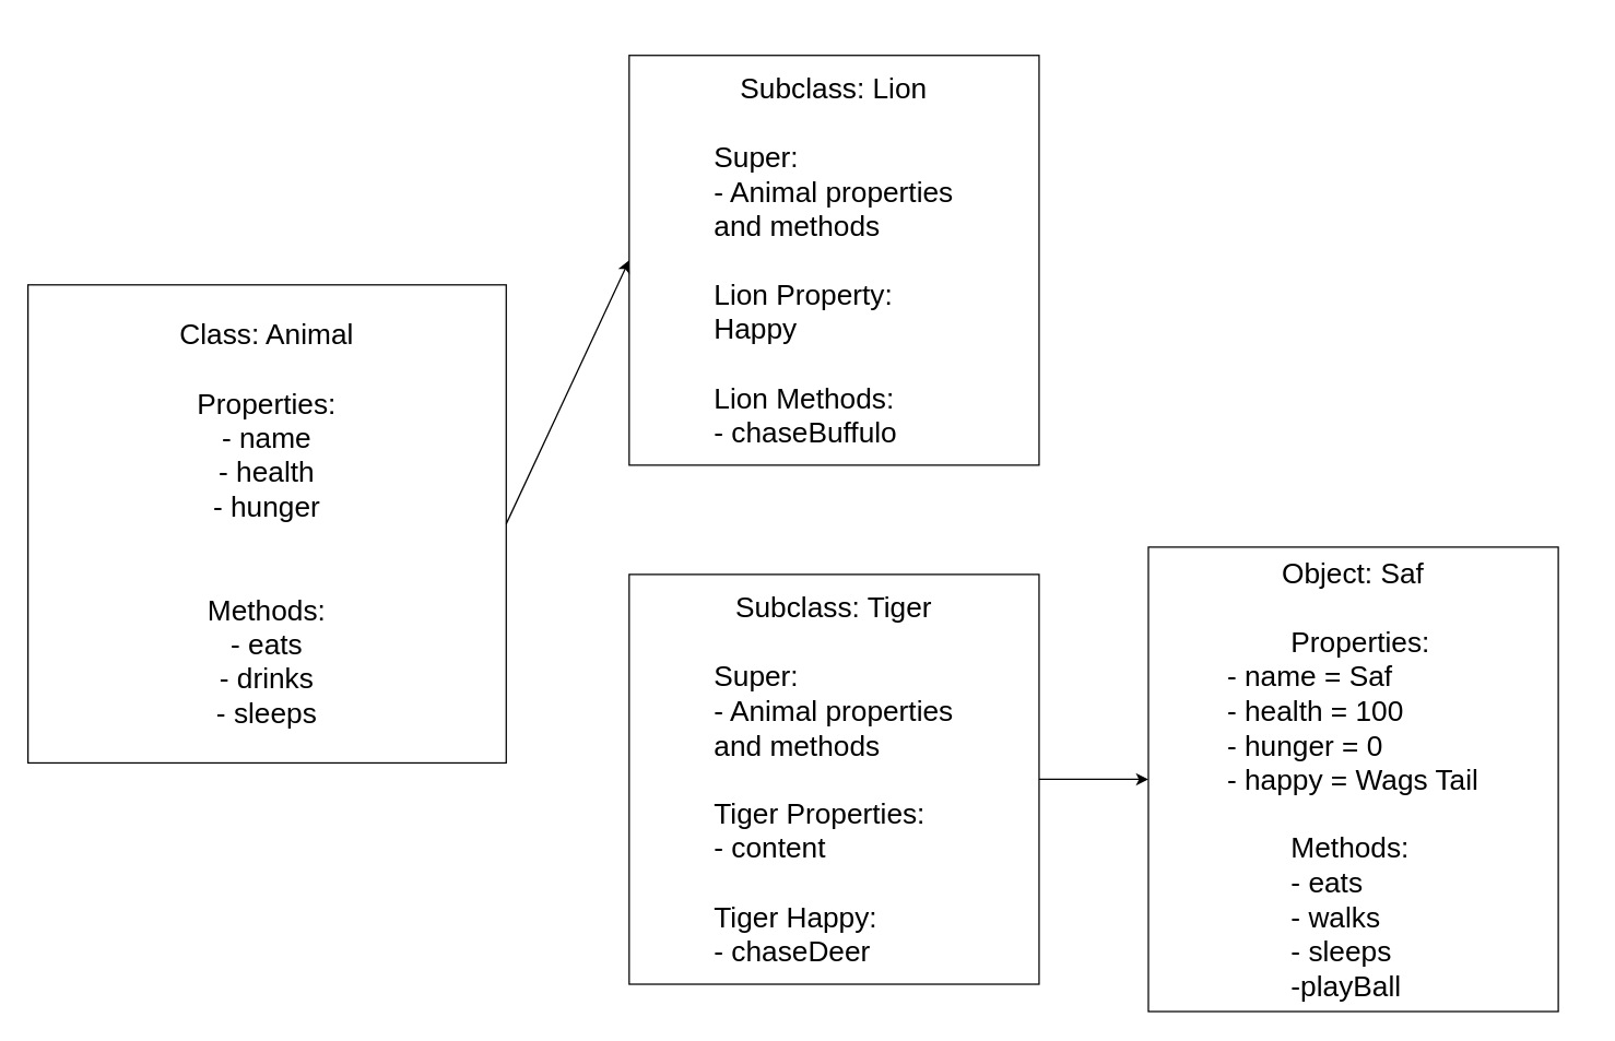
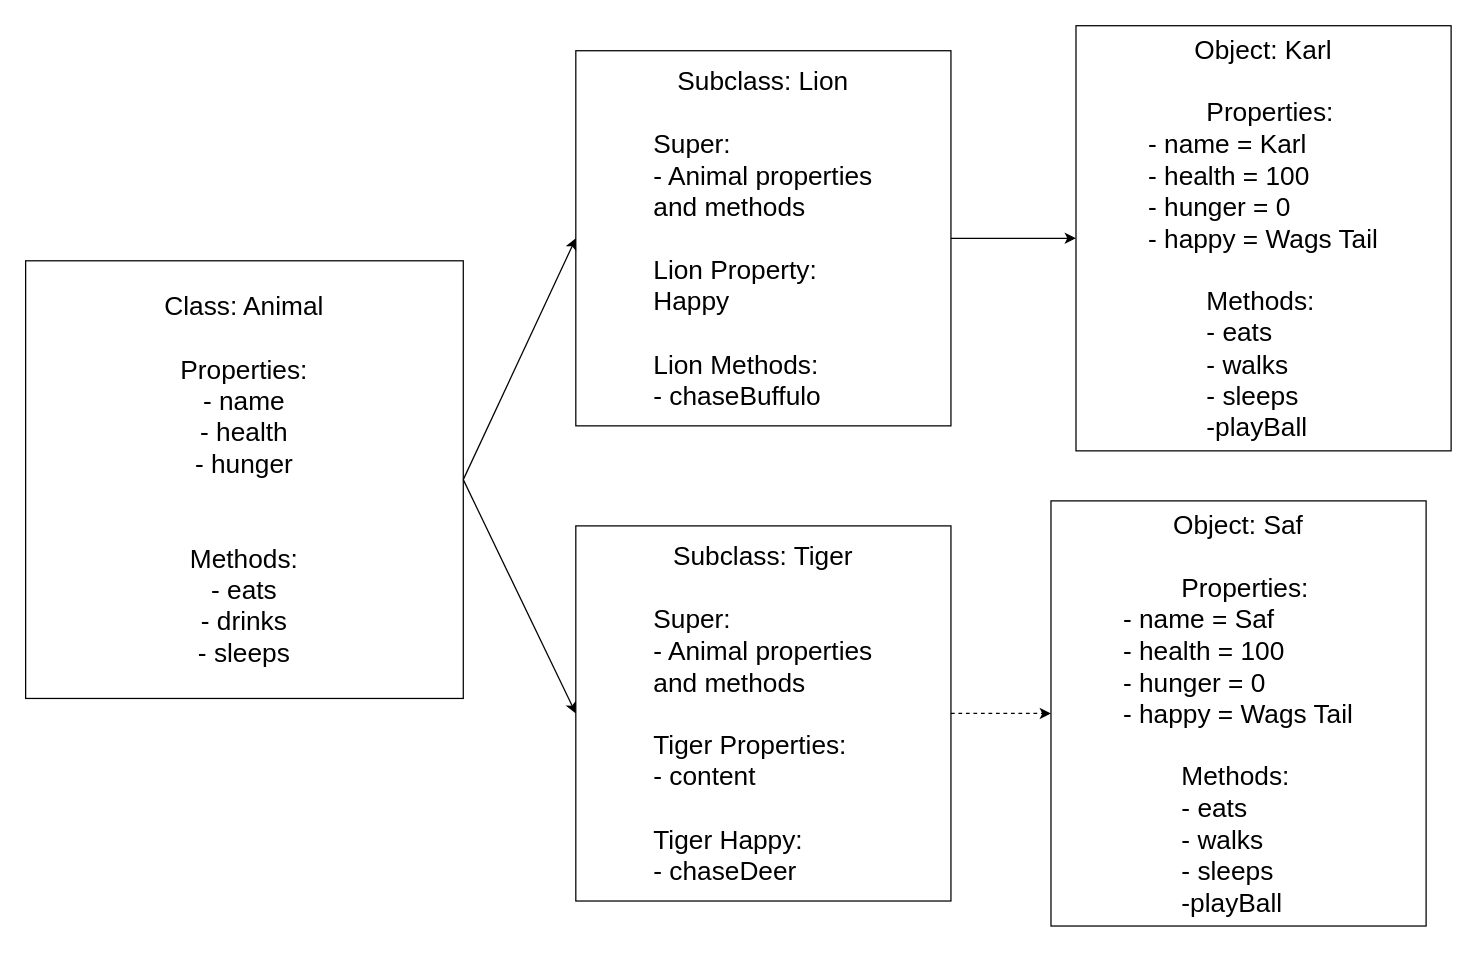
  <mxCell id="0" />
  <mxCell id="1" parent="0" />
  <mxCell id="2" style="rounded=1;orthogonalLoop=1;jettySize=auto;html=1;exitX=1;exitY=0.5;exitDx=0;exitDy=0;entryX=0;entryY=0.5;entryDx=0;entryDy=0;fontSize=21;" edge="1" parent="1" source="4" target="6"><mxGeometry relative="1" as="geometry" /></mxCell>
+ <mxCell id="3" style="edgeStyle=none;rounded=1;orthogonalLoop=1;jettySize=auto;html=1;exitX=1;exitY=0.5;exitDx=0;exitDy=0;entryX=0;entryY=0.5;entryDx=0;entryDy=0;fontSize=21;" edge="1" parent="1" source="4" target="8"><mxGeometry relative="1" as="geometry" /></mxCell>
  <mxCell id="4" value="&lt;font style=&quot;font-size: 21px;&quot;&gt;Class: Animal&lt;br&gt;&lt;br&gt;Properties:&lt;br&gt;- name&lt;br&gt;- health&lt;br&gt;- hunger&lt;br&gt;&lt;br&gt;&lt;br&gt;Methods:&lt;br&gt;- eats&lt;br&gt;- drinks&lt;br&gt;- sleeps&lt;/font&gt;" style="text;html=1;strokeColor=default;fillColor=none;align=center;verticalAlign=middle;whiteSpace=wrap;rounded=0;" vertex="1" parent="1"><mxGeometry y="208" width="350" height="350" as="geometry" x="20" /></mxCell>
+ <mxCell id="5" style="edgeStyle=none;rounded=1;orthogonalLoop=1;jettySize=auto;html=1;exitX=1;exitY=0.5;exitDx=0;exitDy=0;entryX=0;entryY=0.5;entryDx=0;entryDy=0;fontSize=21;" edge="1" parent="1" source="6" target="9"><mxGeometry relative="1" as="geometry" /></mxCell>
  <mxCell id="6" value="Subclass: Lion&lt;br&gt;&lt;br&gt;&lt;div style=&quot;text-align: left;&quot;&gt;&lt;span style=&quot;background-color: initial;&quot;&gt;Super:&lt;/span&gt;&lt;/div&gt;&lt;div style=&quot;text-align: left;&quot;&gt;&lt;span style=&quot;background-color: initial;&quot;&gt;- Animal properties&lt;/span&gt;&lt;/div&gt;&lt;div style=&quot;text-align: left;&quot;&gt;&lt;span style=&quot;background-color: initial;&quot;&gt;and methods&lt;/span&gt;&lt;/div&gt;&lt;div style=&quot;text-align: left;&quot;&gt;&lt;br&gt;&lt;/div&gt;&lt;div style=&quot;text-align: left;&quot;&gt;&lt;span style=&quot;background-color: initial;&quot;&gt;Lion Property:&lt;/span&gt;&lt;/div&gt;&lt;div style=&quot;text-align: left;&quot;&gt;&lt;span style=&quot;background-color: initial;&quot;&gt;Happy&amp;nbsp;&lt;/span&gt;&lt;/div&gt;&lt;div style=&quot;text-align: left;&quot;&gt;&lt;br&gt;&lt;/div&gt;&lt;div style=&quot;text-align: left;&quot;&gt;&lt;span style=&quot;background-color: initial;&quot;&gt;Lion Methods:&lt;/span&gt;&lt;/div&gt;&lt;div style=&quot;text-align: left;&quot;&gt;&lt;span style=&quot;background-color: initial;&quot;&gt;- chaseBuffulo&amp;nbsp;&lt;/span&gt;&lt;/div&gt;" style="text;html=1;strokeColor=default;fillColor=none;align=center;verticalAlign=middle;whiteSpace=wrap;rounded=0;fontSize=21;" vertex="1" parent="1"><mxGeometry x="460" y="40" width="300" height="300" as="geometry" /></mxCell>
- <mxCell id="7" style="edgeStyle=none;rounded=1;orthogonalLoop=1;jettySize=auto;html=1;exitX=1;exitY=0.5;exitDx=0;exitDy=0;entryX=0;entryY=0.5;entryDx=0;entryDy=0;fontSize=21;" edge="1" parent="1" source="8" target="10"><mxGeometry relative="1" as="geometry" /></mxCell>
+ <mxCell id="7" style="edgeStyle=none;rounded=1;orthogonalLoop=1;jettySize=auto;html=1;exitX=1;exitY=0.5;exitDx=0;exitDy=0;entryX=0;entryY=0.5;entryDx=0;entryDy=0;fontSize=21;dashed=1;" edge="1" parent="1" source="8" target="10"><mxGeometry relative="1" as="geometry" /></mxCell>
  <mxCell id="8" value="&lt;span style=&quot;&quot;&gt;Subclass: Tiger&lt;/span&gt;&lt;br style=&quot;&quot;&gt;&lt;br style=&quot;&quot;&gt;&lt;div style=&quot;text-align: left;&quot;&gt;&lt;span style=&quot;background-color: initial;&quot;&gt;Super:&lt;/span&gt;&lt;/div&gt;&lt;span style=&quot;&quot;&gt;&lt;div style=&quot;text-align: left;&quot;&gt;&lt;span style=&quot;background-color: initial;&quot;&gt;- Animal properties&lt;/span&gt;&lt;/div&gt;&lt;/span&gt;&lt;span style=&quot;&quot;&gt;&lt;div style=&quot;text-align: left;&quot;&gt;&lt;span style=&quot;background-color: initial;&quot;&gt;and methods&lt;/span&gt;&lt;/div&gt;&lt;/span&gt;&lt;div style=&quot;text-align: left;&quot;&gt;&lt;br&gt;&lt;/div&gt;&lt;span style=&quot;&quot;&gt;&lt;div style=&quot;text-align: left;&quot;&gt;&lt;span style=&quot;background-color: initial;&quot;&gt;Tiger Properties:&lt;/span&gt;&lt;/div&gt;&lt;/span&gt;&lt;span style=&quot;&quot;&gt;&lt;div style=&quot;text-align: left;&quot;&gt;&lt;span style=&quot;background-color: initial;&quot;&gt;- content&lt;/span&gt;&lt;/div&gt;&lt;/span&gt;&lt;div style=&quot;text-align: left;&quot;&gt;&lt;br&gt;&lt;/div&gt;&lt;span style=&quot;&quot;&gt;&lt;div style=&quot;text-align: left;&quot;&gt;&lt;span style=&quot;background-color: initial;&quot;&gt;Tiger Happy:&lt;/span&gt;&lt;/div&gt;&lt;/span&gt;&lt;span style=&quot;&quot;&gt;&lt;div style=&quot;text-align: left;&quot;&gt;&lt;span style=&quot;background-color: initial;&quot;&gt;- chaseDeer&lt;/span&gt;&lt;/div&gt;&lt;/span&gt;" style="text;html=1;strokeColor=default;fillColor=none;align=center;verticalAlign=middle;whiteSpace=wrap;rounded=0;fontSize=21;" vertex="1" parent="1"><mxGeometry x="460" y="420" width="300" height="300" as="geometry" /></mxCell>
+ <mxCell id="9" value="Object: Karl&lt;br&gt;&lt;br&gt;&lt;div style=&quot;text-align: left;&quot;&gt;&lt;span style=&quot;white-space: pre;&quot;&gt;&#09;&lt;/span&gt;Properties:&amp;nbsp;&lt;/div&gt;&lt;div style=&quot;text-align: left;&quot;&gt;- name = Karl&amp;nbsp;&lt;/div&gt;&lt;div style=&quot;text-align: left;&quot;&gt;- health = 100&amp;nbsp;&lt;/div&gt;&lt;div style=&quot;text-align: left;&quot;&gt;- hunger = 0&amp;nbsp;&lt;/div&gt;&lt;div style=&quot;text-align: left;&quot;&gt;- happy = Wags Tail&lt;br&gt;&lt;/div&gt;&lt;div style=&quot;text-align: left;&quot;&gt;&lt;br&gt;&lt;/div&gt;&lt;div style=&quot;text-align: left;&quot;&gt;&lt;span style=&quot;white-space: pre;&quot;&gt;&#09;&lt;/span&gt;Methods:&amp;nbsp;&lt;/div&gt;&lt;div style=&quot;text-align: left;&quot;&gt;&lt;span style=&quot;white-space: pre;&quot;&gt;&#09;&lt;/span&gt;- eats&amp;nbsp;&lt;/div&gt;&lt;div style=&quot;text-align: left;&quot;&gt;&lt;span style=&quot;white-space: pre;&quot;&gt;&#09;&lt;/span&gt;- walks&amp;nbsp;&lt;/div&gt;&lt;div style=&quot;text-align: left;&quot;&gt;&lt;span style=&quot;white-space: pre;&quot;&gt;&#09;&lt;/span&gt;- sleeps&amp;nbsp;&lt;/div&gt;&lt;div style=&quot;text-align: left;&quot;&gt;&lt;span style=&quot;white-space: pre;&quot;&gt;&#09;&lt;/span&gt;-playBall&lt;br&gt;&lt;/div&gt;" style="text;html=1;strokeColor=default;fillColor=none;align=center;verticalAlign=middle;whiteSpace=wrap;rounded=0;fontSize=21;" vertex="1" parent="1"><mxGeometry x="860" y="20" width="300" height="340" as="geometry" /></mxCell>
  <mxCell id="10" value="Object: Saf&lt;br&gt;&lt;br&gt;&lt;div style=&quot;text-align: left;&quot;&gt;&lt;span style=&quot;white-space: pre;&quot;&gt;&#09;&lt;/span&gt;Properties:&amp;nbsp;&lt;/div&gt;&lt;div style=&quot;text-align: left;&quot;&gt;- name = Saf&amp;nbsp;&lt;/div&gt;&lt;div style=&quot;text-align: left;&quot;&gt;- health = 100&amp;nbsp;&lt;/div&gt;&lt;div style=&quot;text-align: left;&quot;&gt;- hunger = 0&amp;nbsp;&lt;/div&gt;&lt;div style=&quot;text-align: left;&quot;&gt;- happy = Wags Tail&lt;br&gt;&lt;/div&gt;&lt;div style=&quot;text-align: left;&quot;&gt;&lt;br&gt;&lt;/div&gt;&lt;div style=&quot;text-align: left;&quot;&gt;&lt;span style=&quot;white-space: pre;&quot;&gt;&#09;&lt;/span&gt;Methods:&amp;nbsp;&lt;/div&gt;&lt;div style=&quot;text-align: left;&quot;&gt;&lt;span style=&quot;white-space: pre;&quot;&gt;&#09;&lt;/span&gt;- eats&amp;nbsp;&lt;/div&gt;&lt;div style=&quot;text-align: left;&quot;&gt;&lt;span style=&quot;white-space: pre;&quot;&gt;&#09;&lt;/span&gt;- walks&amp;nbsp;&lt;/div&gt;&lt;div style=&quot;text-align: left;&quot;&gt;&lt;span style=&quot;white-space: pre;&quot;&gt;&#09;&lt;/span&gt;- sleeps&amp;nbsp;&lt;/div&gt;&lt;div style=&quot;text-align: left;&quot;&gt;&lt;span style=&quot;white-space: pre;&quot;&gt;&#09;&lt;/span&gt;-playBall&lt;br&gt;&lt;/div&gt;" style="text;html=1;strokeColor=default;fillColor=none;align=center;verticalAlign=middle;whiteSpace=wrap;rounded=0;fontSize=21;" vertex="1" parent="1"><mxGeometry x="840" y="400" width="300" height="340" as="geometry" /></mxCell>
